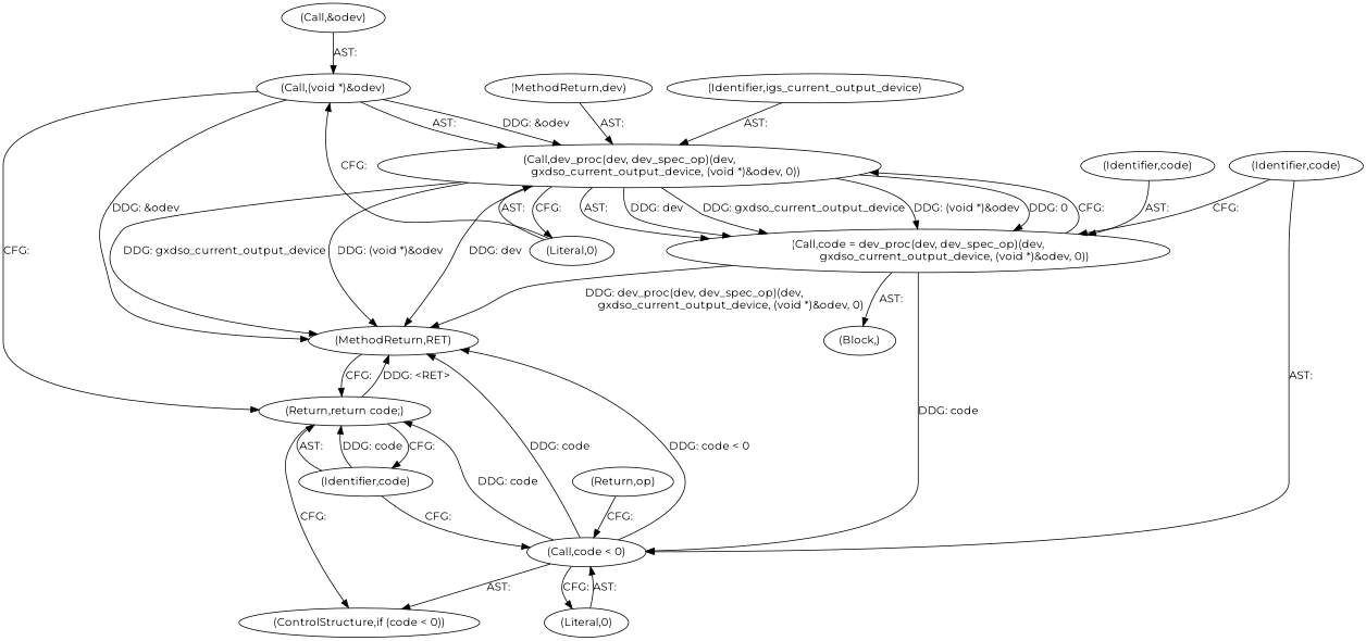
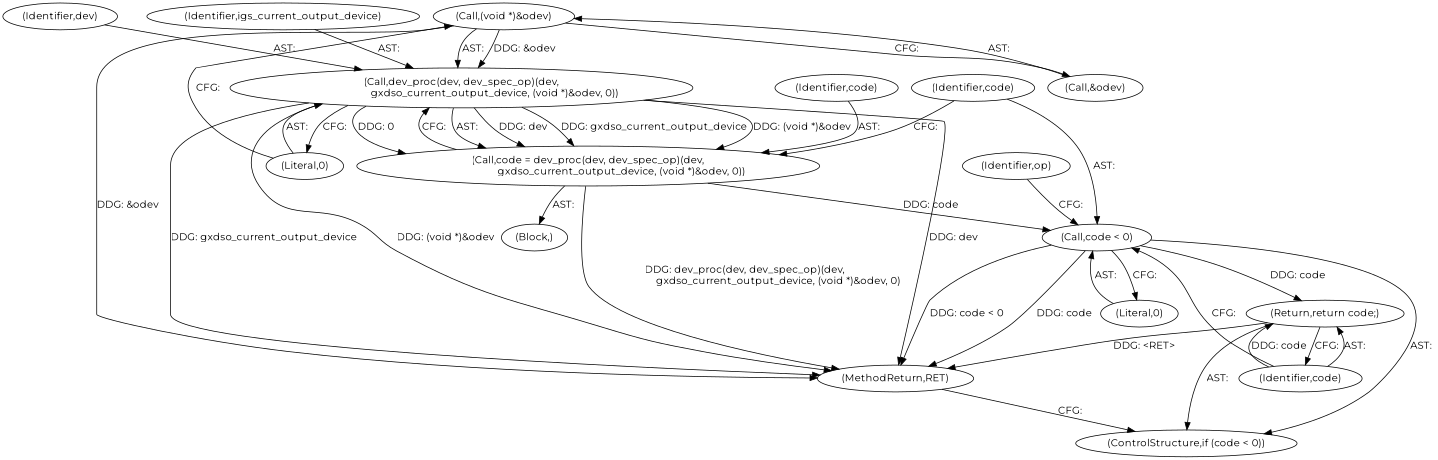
  digraph {
    fontname=Montserrat
    node [fontname=Montserrat]
    edge [fontname=Montserrat]
    n1 [label="(Call,(void *)&odev)"]
    n2 [label="(Call,dev_proc(dev, dev_spec_op)(dev,\n                        gxdso_current_output_device, (void *)&odev, 0))"]
    n3 [label="(MethodReturn,RET)"]
    n4 [label="(Call,&odev)"]
    n5 [label="(Call,code = dev_proc(dev, dev_spec_op)(dev,\n                        gxdso_current_output_device, (void *)&odev, 0))"]
    n6 [label="(Literal,0)"]
    n7 [label="(Return,return code;)"]
    n8 [label="(Call,code < 0)"]
    n9 [label="(Block,)"]
    n10 [label="(ControlStructure,if (code < 0))"]
    n11 [label="(Literal,0)"]
    n12 [label="(Identifier,code)"]
    n13 [label="(Identifier,code)"]
    n14 [label="(Identifier,igs_current_output_device)"]
-   n15 [label="(MethodReturn,dev)"]
+   n15 [label="(Identifier,dev)"]
    n16 [label="(Identifier,code)"]
-   n17 [label="(Return,op)"]
+   n17 [label="(Identifier,op)"]
    n1 -> n2 [label="AST: "]
    n1 -> n2 [label="DDG: &odev"]
    n1 -> n3 [label="DDG: &odev"]
-   n1 -> n7 [label="CFG: "]
+   n1 -> n4 [label="CFG: "]
    n2 -> n3 [label="DDG: (void *)&odev"]
    n2 -> n3 [label="DDG: dev"]
    n2 -> n3 [label="DDG: gxdso_current_output_device"]
    n2 -> n5 [label="AST: "]
    n2 -> n5 [label="DDG: dev"]
    n2 -> n5 [label="DDG: gxdso_current_output_device"]
    n2 -> n5 [label="DDG: (void *)&odev"]
    n2 -> n5 [label="DDG: 0"]
    n2 -> n6 [label="CFG: "]
-   n3 -> n7 [label="CFG: "]
+   n3 -> n10 [label="CFG: "]
    n4 -> n1 [label="AST: "]
    n5 -> n2 [label="CFG: "]
    n5 -> n3 [label="DDG: dev_proc(dev, dev_spec_op)(dev,\n                        gxdso_current_output_device, (void *)&odev, 0)"]
    n5 -> n8 [label="DDG: code"]
    n5 -> n9 [label="AST: "]
    n6 -> n1 [label="CFG: "]
    n6 -> n2 [label="AST: "]
    n7 -> n3 [label="DDG: <RET>"]
-   n7 -> n10 [label="CFG: "]
+   n7 -> n10 [label="AST: "]
    n7 -> n12 [label="CFG: "]
    n8 -> n3 [label="DDG: code"]
    n8 -> n3 [label="DDG: code < 0"]
    n8 -> n7 [label="DDG: code"]
    n8 -> n10 [label="AST: "]
    n8 -> n11 [label="CFG: "]
    n11 -> n8 [label="AST: "]
    n12 -> n7 [label="AST: "]
    n12 -> n7 [label="DDG: code"]
    n12 -> n8 [label="CFG: "]
    n13 -> n5 [label="CFG: "]
    n13 -> n8 [label="AST: "]
    n14 -> n2 [label="AST: "]
    n15 -> n2 [label="AST: "]
    n16 -> n5 [label="AST: "]
    n17 -> n8 [label="CFG: "]
  }
